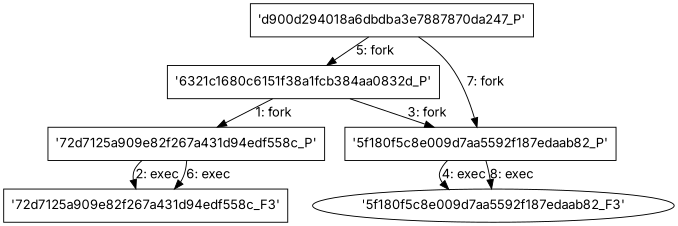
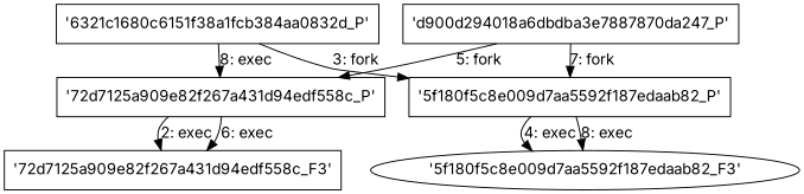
  digraph {
    engine=neato
    fixedsize=false
    fontname=Inter
    fontsize=10
    nodesep=0.3
    rankdir=TB
    ranksep=0
    splines=true
    node [fontname=Inter node_type=Process shape=box]
    edge [fontname=Inter]
    "'6321c1680c6151f38a1fcb384aa0832d_P'"
    "'72d7125a909e82f267a431d94edf558c_P'"
    "'5f180f5c8e009d7aa5592f187edaab82_P'"
    "'72d7125a909e82f267a431d94edf558c_F3'" [node_type=File]
    "'5f180f5c8e009d7aa5592f187edaab82_F3'" [node_type=File shape=ellipse]
    "'d900d294018a6dbdba3e7887870da247_P'"
-   "'6321c1680c6151f38a1fcb384aa0832d_P'" -> "'72d7125a909e82f267a431d94edf558c_P'" [label="1: fork"]
+   "'6321c1680c6151f38a1fcb384aa0832d_P'" -> "'72d7125a909e82f267a431d94edf558c_P'" [label="8: exec"]
    "'6321c1680c6151f38a1fcb384aa0832d_P'" -> "'5f180f5c8e009d7aa5592f187edaab82_P'" [label="3: fork"]
    "'72d7125a909e82f267a431d94edf558c_P'" -> "'72d7125a909e82f267a431d94edf558c_F3'" [label="2: exec"]
    "'72d7125a909e82f267a431d94edf558c_P'" -> "'72d7125a909e82f267a431d94edf558c_F3'" [label="6: exec"]
    "'5f180f5c8e009d7aa5592f187edaab82_P'" -> "'5f180f5c8e009d7aa5592f187edaab82_F3'" [label="4: exec"]
    "'5f180f5c8e009d7aa5592f187edaab82_P'" -> "'5f180f5c8e009d7aa5592f187edaab82_F3'" [label="8: exec"]
-   "'d900d294018a6dbdba3e7887870da247_P'" -> "'6321c1680c6151f38a1fcb384aa0832d_P'" [label="5: fork"]
+   "'d900d294018a6dbdba3e7887870da247_P'" -> "'72d7125a909e82f267a431d94edf558c_P'" [label="5: fork"]
    "'d900d294018a6dbdba3e7887870da247_P'" -> "'5f180f5c8e009d7aa5592f187edaab82_P'" [label="7: fork"]
  }
